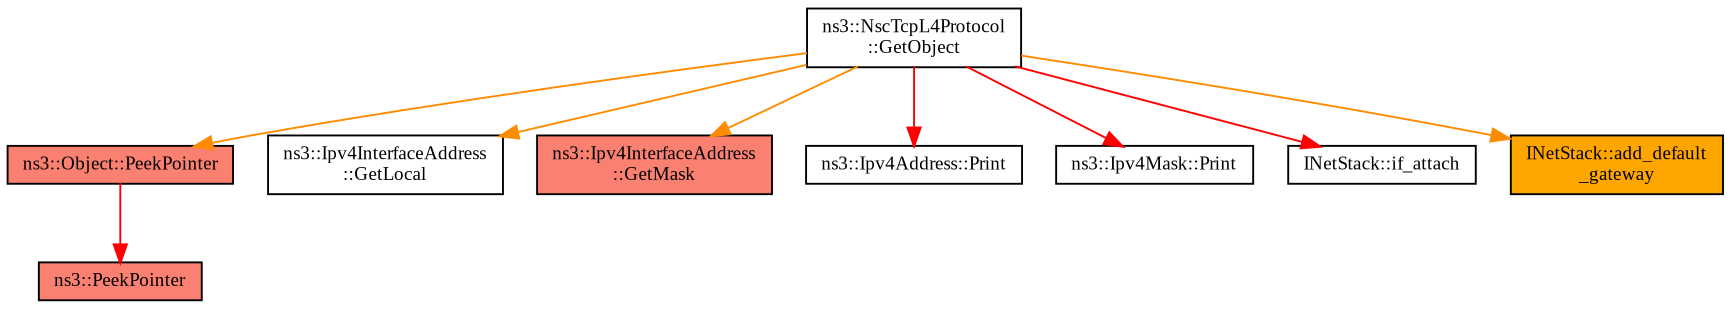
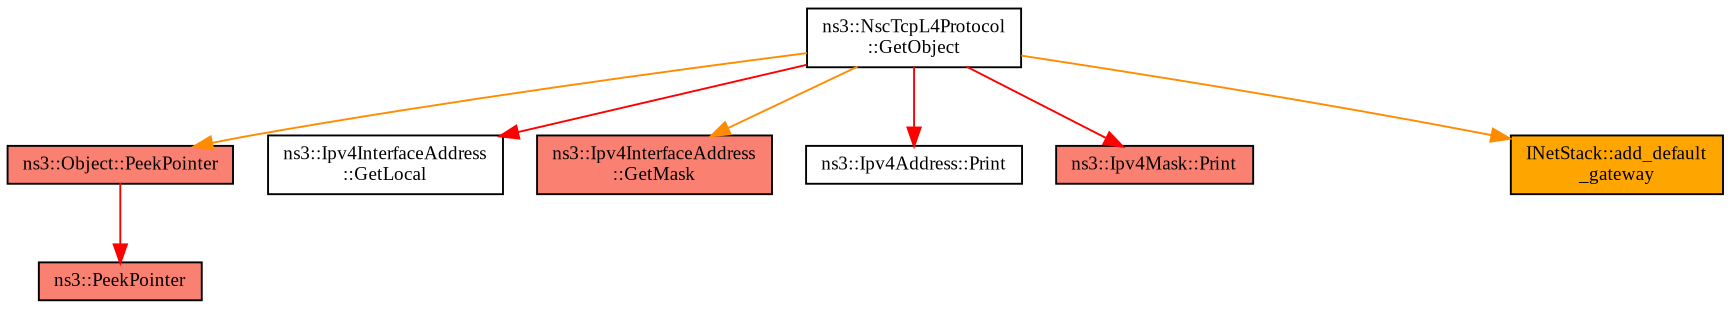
  digraph {
    fontname="Liberation Serif"
    rankdir=TB
    node [color=black fillcolor=white fontname="Liberation Serif" fontsize=10 shape=record style=filled]
    edge [color=red fontname="Liberation Serif" fontsize=10 labelfontname=Helvetica labelfontsize=10 style=solid]
    n1 [fontcolor=black height=0.2 label="ns3::NscTcpL4Protocol\l::GetObject" width=0.4]
    n2 [fillcolor=salmon height=0.2 label="ns3::Object::PeekPointer" width=0.4]
    n3 [height=0.2 label="ns3::Ipv4InterfaceAddress\l::GetLocal" width=0.4]
    n4 [fillcolor=salmon height=0.2 label="ns3::Ipv4InterfaceAddress\l::GetMask" width=0.4]
    n5 [height=0.2 label="ns3::Ipv4Address::Print" width=0.4]
-   n6 [height=0.2 label="ns3::Ipv4Mask::Print" width=0.4]
-   n7 [height=0.2 label="INetStack::if_attach" width=0.4]
+   n6 [fillcolor=salmon height=0.2 label="ns3::Ipv4Mask::Print" width=0.4]
    n8 [fillcolor=orange height=0.2 label="INetStack::add_default\l_gateway" width=0.4]
    n9 [fillcolor=salmon height=0.2 label="ns3::PeekPointer" width=0.4]
    n1 -> n2 [color=darkorange]
-   n1 -> n3 [color=darkorange]
+   n1 -> n3
    n1 -> n4 [color=darkorange]
    n1 -> n5
    n1 -> n6
-   n1 -> n7
    n1 -> n8 [color=darkorange]
    n2 -> n9
  }
